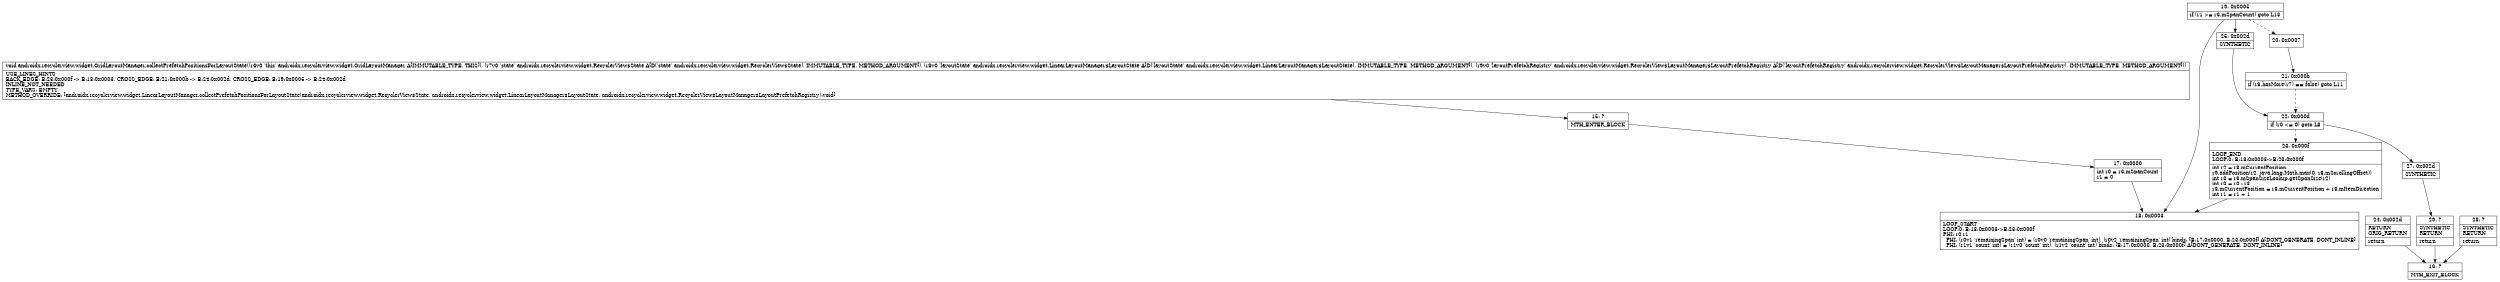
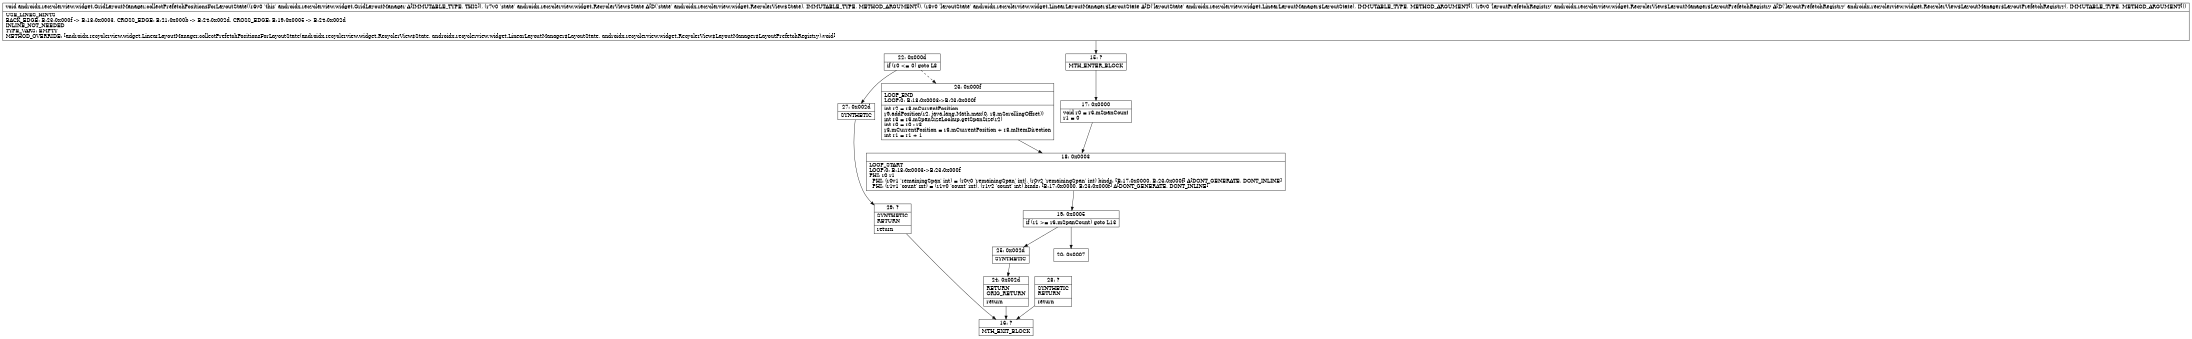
  digraph {
    node [shape=record]
    n1 [label="{15\:\ ?|MTH_ENTER_BLOCK\l}"]
-   n2 [label="{17\:\ 0x0000|int r0 = r6.mSpanCount\lr1 = 0\l}"]
+   n2 [label="{17\:\ 0x0000|void r0 = r6.mSpanCount\lr1 = 0\l}"]
    n3 [label="{18\:\ 0x0003|LOOP_START\lLOOP:0: B:18:0x0003\-\>B:23:0x000f\lPHI: r0 r1 \l  PHI: (r0v1 'remainingSpan' int) = (r0v0 'remainingSpan' int), (r0v2 'remainingSpan' int) binds: [B:17:0x0000, B:23:0x000f] A[DONT_GENERATE, DONT_INLINE]\l  PHI: (r1v1 'count' int) = (r1v0 'count' int), (r1v2 'count' int) binds: [B:17:0x0000, B:23:0x000f] A[DONT_GENERATE, DONT_INLINE]\l}"]
    n4 [label="{19\:\ 0x0005|if (r1 \>= r6.mSpanCount) goto L13\l}"]
    n5 [label="{20\:\ 0x0007}"]
    n6 [label="{25\:\ 0x002d|SYNTHETIC\l}"]
-   n7 [label="{21\:\ 0x000b|if (r8.hasMore(r7) == false) goto L11\l}"]
    n8 [label="{24\:\ 0x002d|RETURN\lORIG_RETURN\l|return\l}"]
    n9 [label="{22\:\ 0x000d|if (r0 \<= 0) goto L8\l}"]
    n10 [label="{23\:\ 0x000f|LOOP_END\lLOOP:0: B:18:0x0003\-\>B:23:0x000f\l|int r2 = r8.mCurrentPosition\lr9.addPosition(r2, java.lang.Math.max(0, r8.mScrollingOffset))\lint r3 = r6.mSpanSizeLookup.getSpanSize(r2)\lint r0 = r0 \- r3\lr8.mCurrentPosition = r8.mCurrentPosition + r8.mItemDirection\lint r1 = r1 + 1\l}"]
    n11 [label="{27\:\ 0x002d|SYNTHETIC\l}"]
    n12 [label="{29\:\ ?|SYNTHETIC\lRETURN\l|return\l}"]
    n13 [label="{16\:\ ?|MTH_EXIT_BLOCK\l}"]
    n14 [label="{28\:\ ?|SYNTHETIC\lRETURN\l|return\l}"]
    n15 [label="{void androidx.recyclerview.widget.GridLayoutManager.collectPrefetchPositionsForLayoutState((r6v0 'this' androidx.recyclerview.widget.GridLayoutManager A[IMMUTABLE_TYPE, THIS]), (r7v0 'state' androidx.recyclerview.widget.RecyclerView$State A[D('state' androidx.recyclerview.widget.RecyclerView$State), IMMUTABLE_TYPE, METHOD_ARGUMENT]), (r8v0 'layoutState' androidx.recyclerview.widget.LinearLayoutManager$LayoutState A[D('layoutState' androidx.recyclerview.widget.LinearLayoutManager$LayoutState), IMMUTABLE_TYPE, METHOD_ARGUMENT]), (r9v0 'layoutPrefetchRegistry' androidx.recyclerview.widget.RecyclerView$LayoutManager$LayoutPrefetchRegistry A[D('layoutPrefetchRegistry' androidx.recyclerview.widget.RecyclerView$LayoutManager$LayoutPrefetchRegistry), IMMUTABLE_TYPE, METHOD_ARGUMENT]))  | USE_LINES_HINTS\lBACK_EDGE: B:23:0x000f \-\> B:18:0x0003, CROSS_EDGE: B:21:0x000b \-\> B:24:0x002d, CROSS_EDGE: B:19:0x0005 \-\> B:24:0x002d\lINLINE_NOT_NEEDED\lTYPE_VARS: EMPTY\lMETHOD_OVERRIDE: [androidx.recyclerview.widget.LinearLayoutManager.collectPrefetchPositionsForLayoutState(androidx.recyclerview.widget.RecyclerView$State, androidx.recyclerview.widget.LinearLayoutManager$LayoutState, androidx.recyclerview.widget.RecyclerView$LayoutManager$LayoutPrefetchRegistry):void]\l}"]
    n1 -> n2
    n2 -> n3
-   n4 -> n3
-   n4 -> n5 [style=dashed]
+   n3 -> n4
+   n4 -> n5 [style=solid]
    n4 -> n6
-   n5 -> n7
-   n6 -> n9
-   n7 -> n9 [style=dashed]
+   n6 -> n8
    n8 -> n13
    n9 -> n10 [style=dashed]
    n9 -> n11
    n10 -> n3
    n11 -> n12
    n12 -> n13
    n14 -> n13
    n15 -> n1
  }
